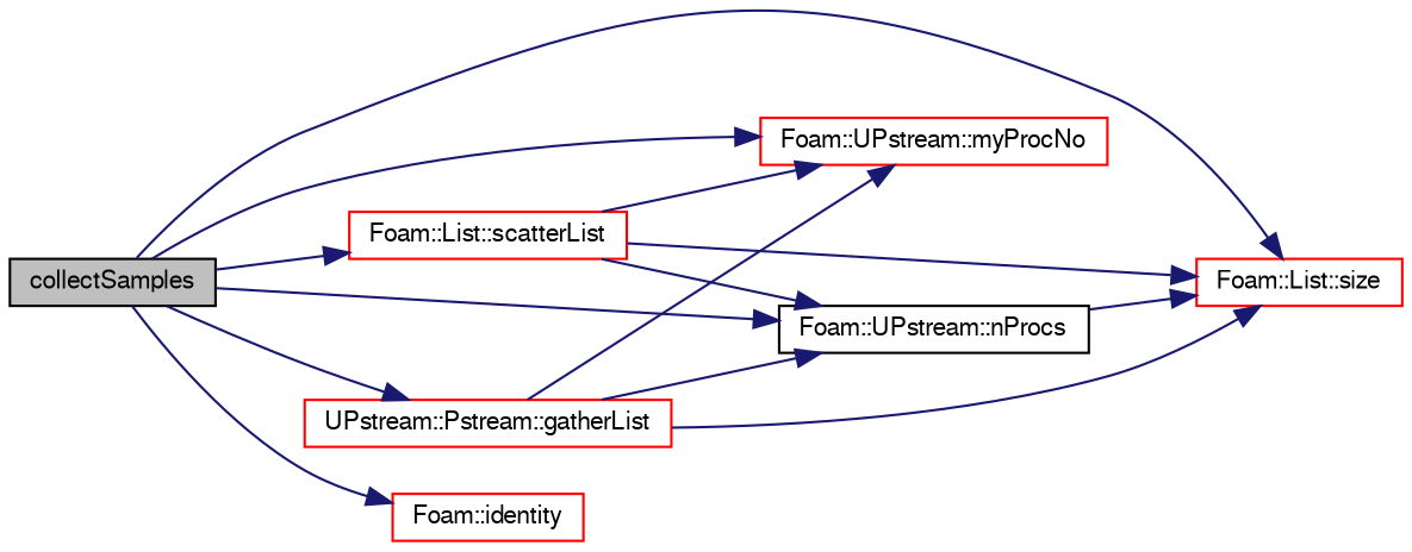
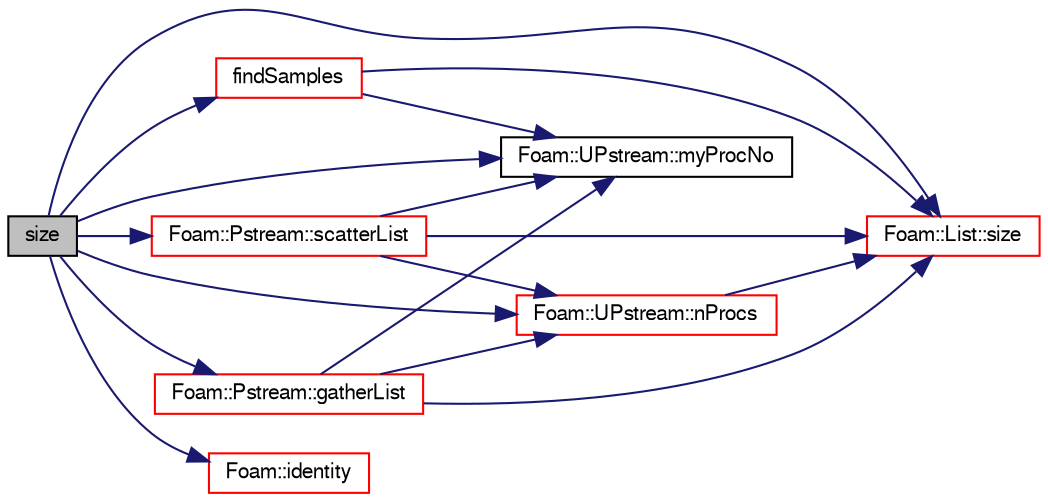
  digraph {
    rankdir=LR
    node [color=red fontname=FreeSans fontsize=10 shape=record]
    edge [color=midnightblue fontname=FreeSans fontsize=10 labelfontname=FreeSans labelfontsize=10 style=solid]
-   n1 [color=black fillcolor=grey75 fontcolor=black height=0.2 label=collectSamples style=filled width=0.4]
+   n1 [color=black fillcolor=grey75 fontcolor=black height=0.2 label=size style=filled width=0.4]
+   n2 [height=0.2 label=findSamples width=0.4]
    n3 [height=0.2 label="Foam::List::size" width=0.4]
-   n4 [height=0.2 label="Foam::UPstream::myProcNo" width=0.4]
+   n4 [color=black height=0.2 label="Foam::UPstream::myProcNo" width=0.4]
    n5 [height=0.2 label="Foam::identity" width=0.4]
-   n6 [height=0.2 label="UPstream::Pstream::gatherList" width=0.4]
-   n7 [color=black height=0.2 label="Foam::UPstream::nProcs" width=0.4]
-   n8 [height=0.2 label="Foam::List::scatterList" width=0.4]
+   n6 [height=0.2 label="Foam::Pstream::gatherList" width=0.4]
+   n7 [height=0.2 label="Foam::UPstream::nProcs" width=0.4]
+   n8 [height=0.2 label="Foam::Pstream::scatterList" width=0.4]
+   n1 -> n2
    n1 -> n3
    n1 -> n4
    n1 -> n5
    n1 -> n6
    n1 -> n7
    n1 -> n8
+   n2 -> n3
+   n2 -> n4
    n6 -> n3
    n6 -> n4
    n6 -> n7
    n7 -> n3
    n8 -> n3
    n8 -> n4
    n8 -> n7
  }
